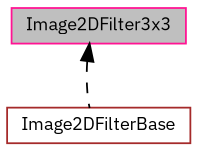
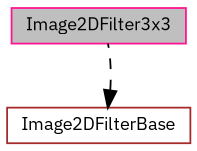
  digraph {
    fontname="IBM Plex Sans"
    node [fontname="IBM Plex Sans" fontsize=10 shape=record style=filled]
    n1 [color=deeppink fillcolor=grey75 fontcolor=black height=0.2 label=Image2DFilter3x3 width=0.4]
    n2 [color=brown fillcolor=white height=0.2 label=Image2DFilterBase width=0.4]
-   n1 -> n2 [color=black dir=back fontname="IBM Plex Sans" fontsize=10 labelfontname=Helvetica labelfontsize=10 style=dashed]
+   n2 -> n1 [color=black dir=back fontname="IBM Plex Sans" fontsize=10 labelfontname=Helvetica labelfontsize=10 style=dashed]
  }
